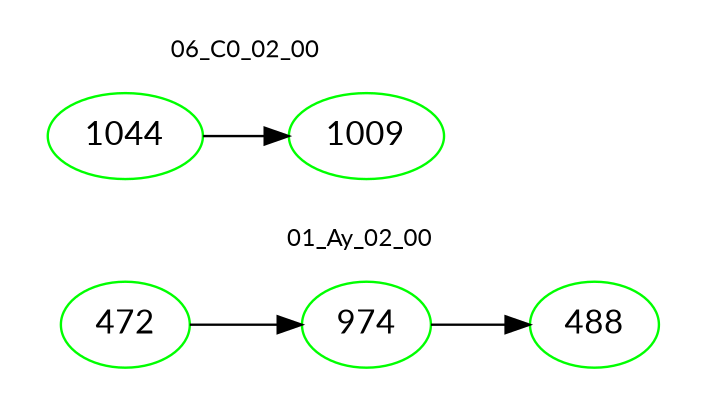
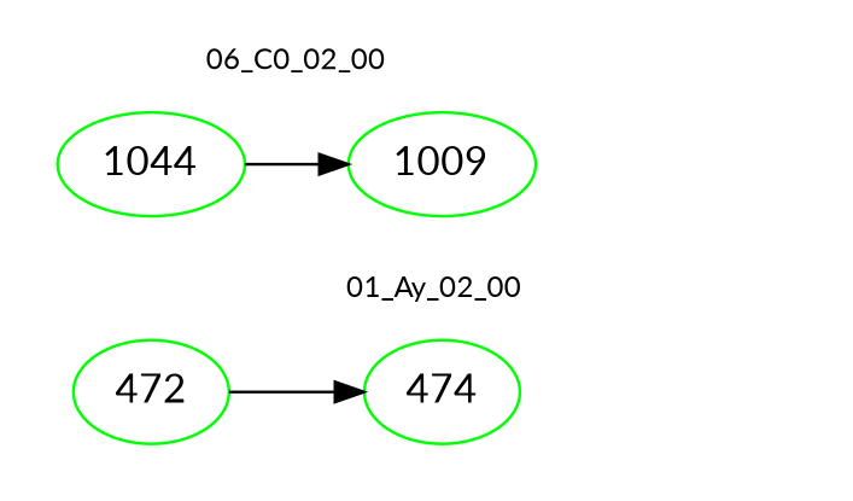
  digraph {
    fontname=Lato
    rankdir=LR
    node [color=green fontname=Lato]
    edge [color=black fontname=Lato]
    n1 [label=472]
-   n2 [label=974]
-   n3 [label=488]
+   n2 [label=474]
    n4 [label=1044]
    n5 [label=1009]
    subgraph cluster_1 {
      color=white
      fontsize=10
      label="01_Ay_02_00"
      n1
      n2
-     n3
    }
    subgraph cluster_2 {
      color=white
      fontsize=10
      label="06_C0_02_00"
      n4
      n5
    }
    n1 -> n2
-   n2 -> n3
    n4 -> n5
  }
